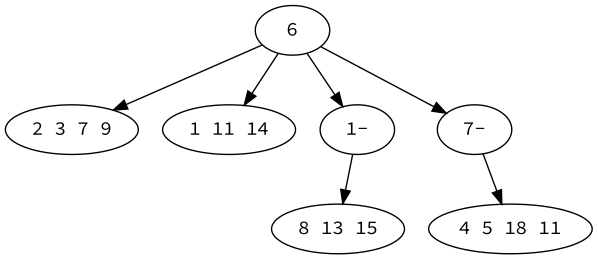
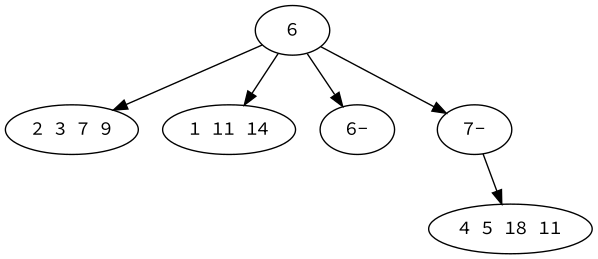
  digraph {
    fontname="Source Code Pro"
    node [fontname="Source Code Pro"]
    edge [fontname="Source Code Pro"]
    n1 [label=6]
    n2 [label="2 3 7 9"]
    n3 [label="1 11 14"]
-   n4 [label="1-"]
+   n4 [label="6-"]
    n5 [label="7-"]
-   n6 [label="8 13 15"]
    n7 [label="4 5 18 11"]
    n1 -> n2
    n1 -> n3
    n1 -> n4
    n1 -> n5
-   n4 -> n6
    n5 -> n7
  }
